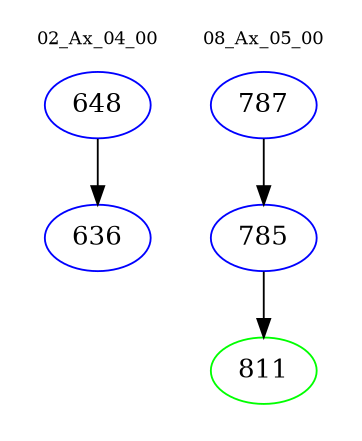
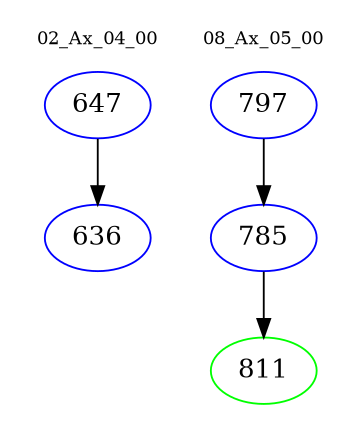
  digraph {
    node [color=blue]
    edge [color=black]
-   n1 [label=648]
+   n1 [label=647]
    n2 [label=636]
-   n3 [label=787]
+   n3 [label=797]
    n4 [label=785]
    n5 [color=green label=811]
    subgraph cluster_1 {
      color=white
      fontsize=10
      label="02_Ax_04_00"
      n1
      n2
    }
    subgraph cluster_2 {
      color=white
      fontsize=10
      label="08_Ax_05_00"
      n3
      n4
      n5
    }
    n1 -> n2
    n3 -> n4
    n4 -> n5
  }
